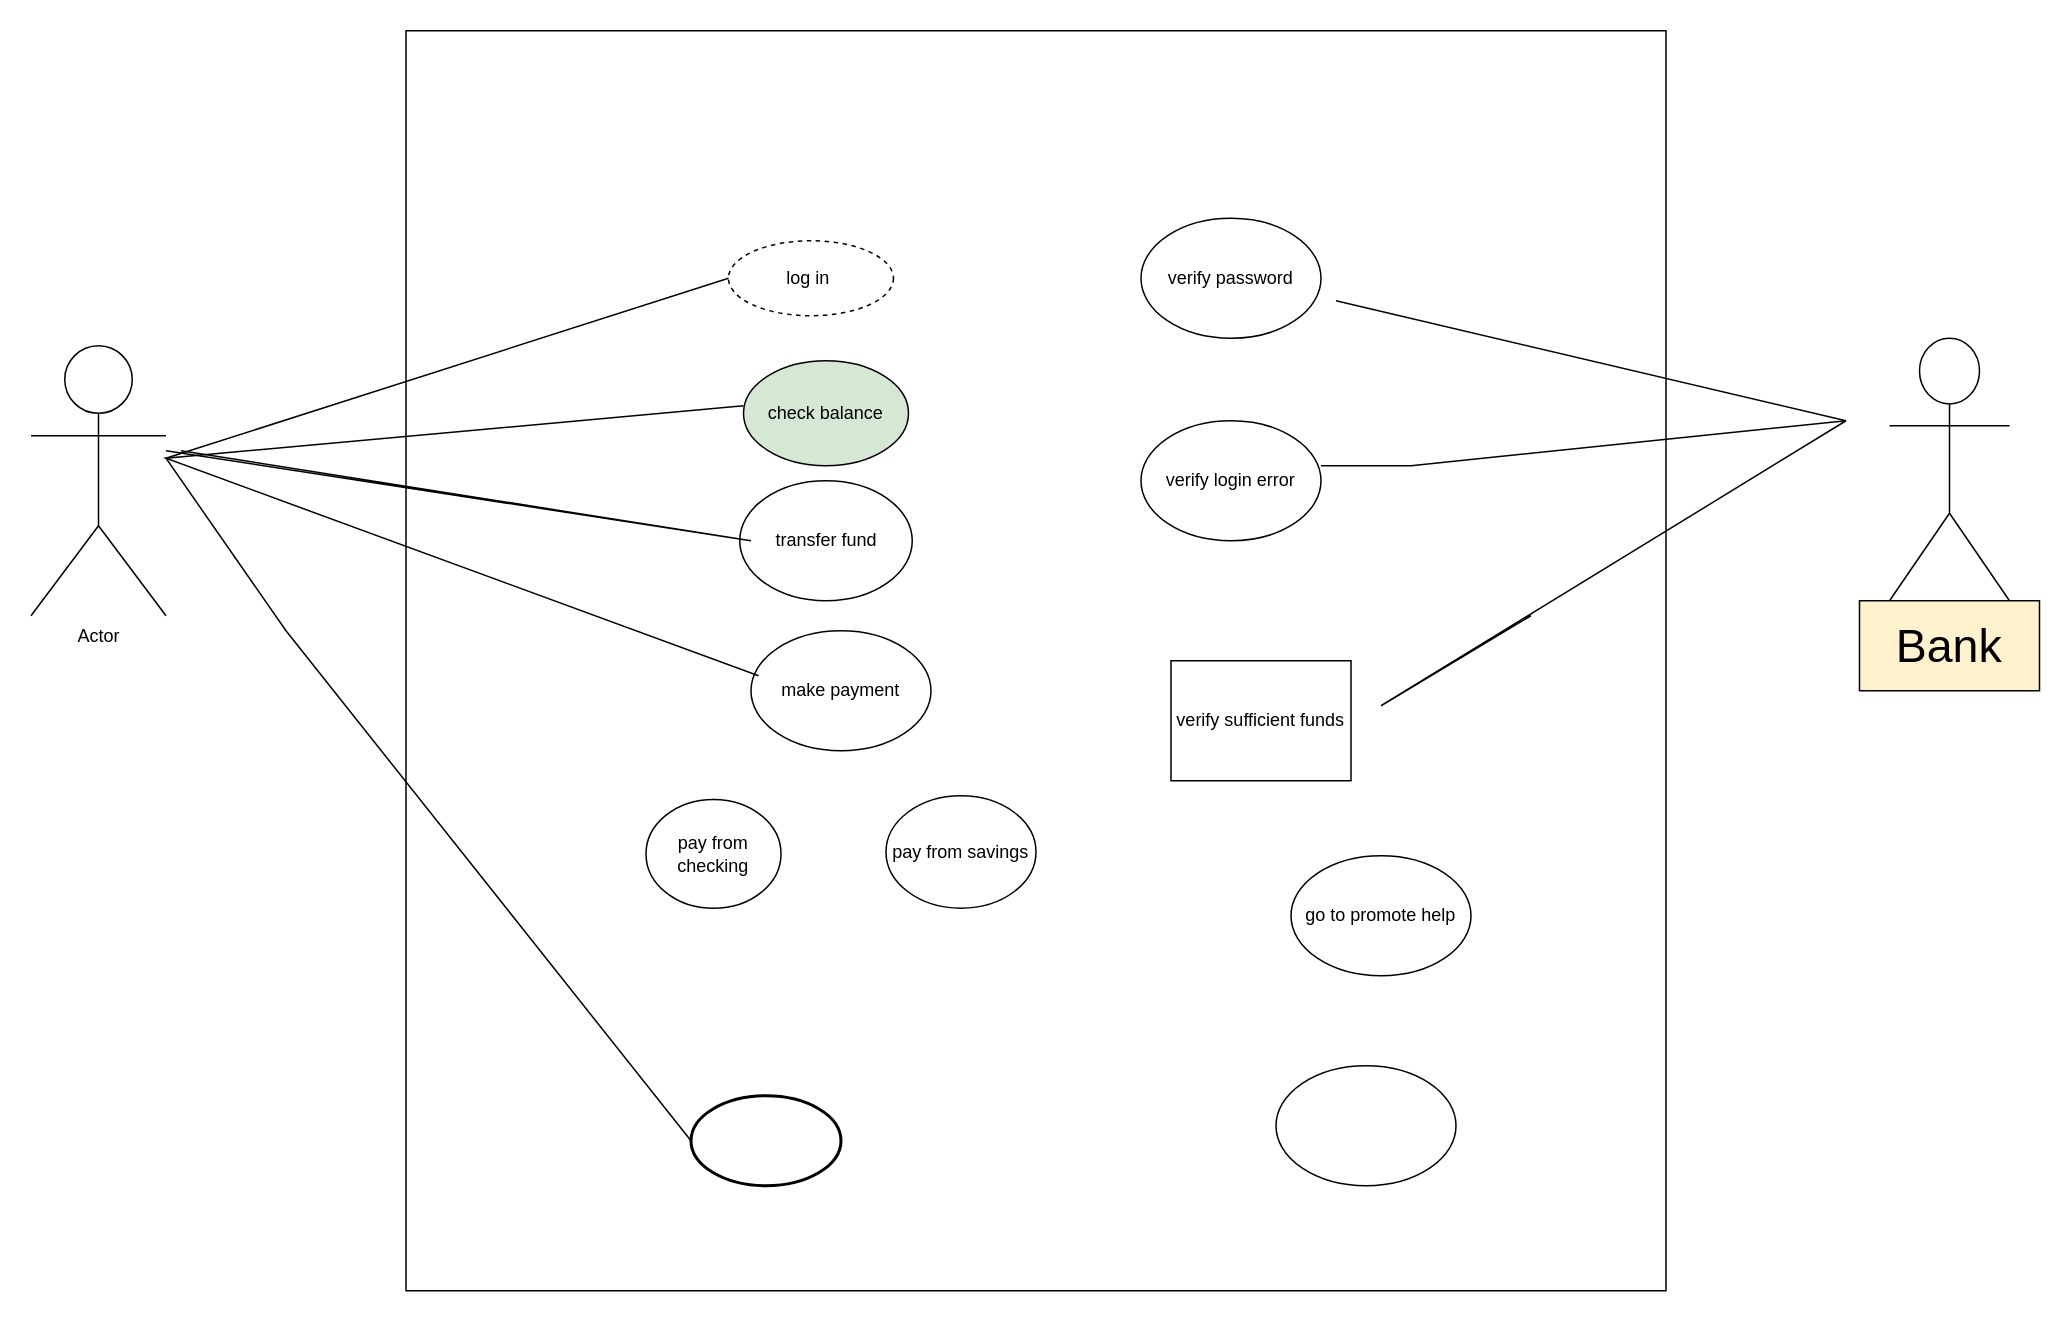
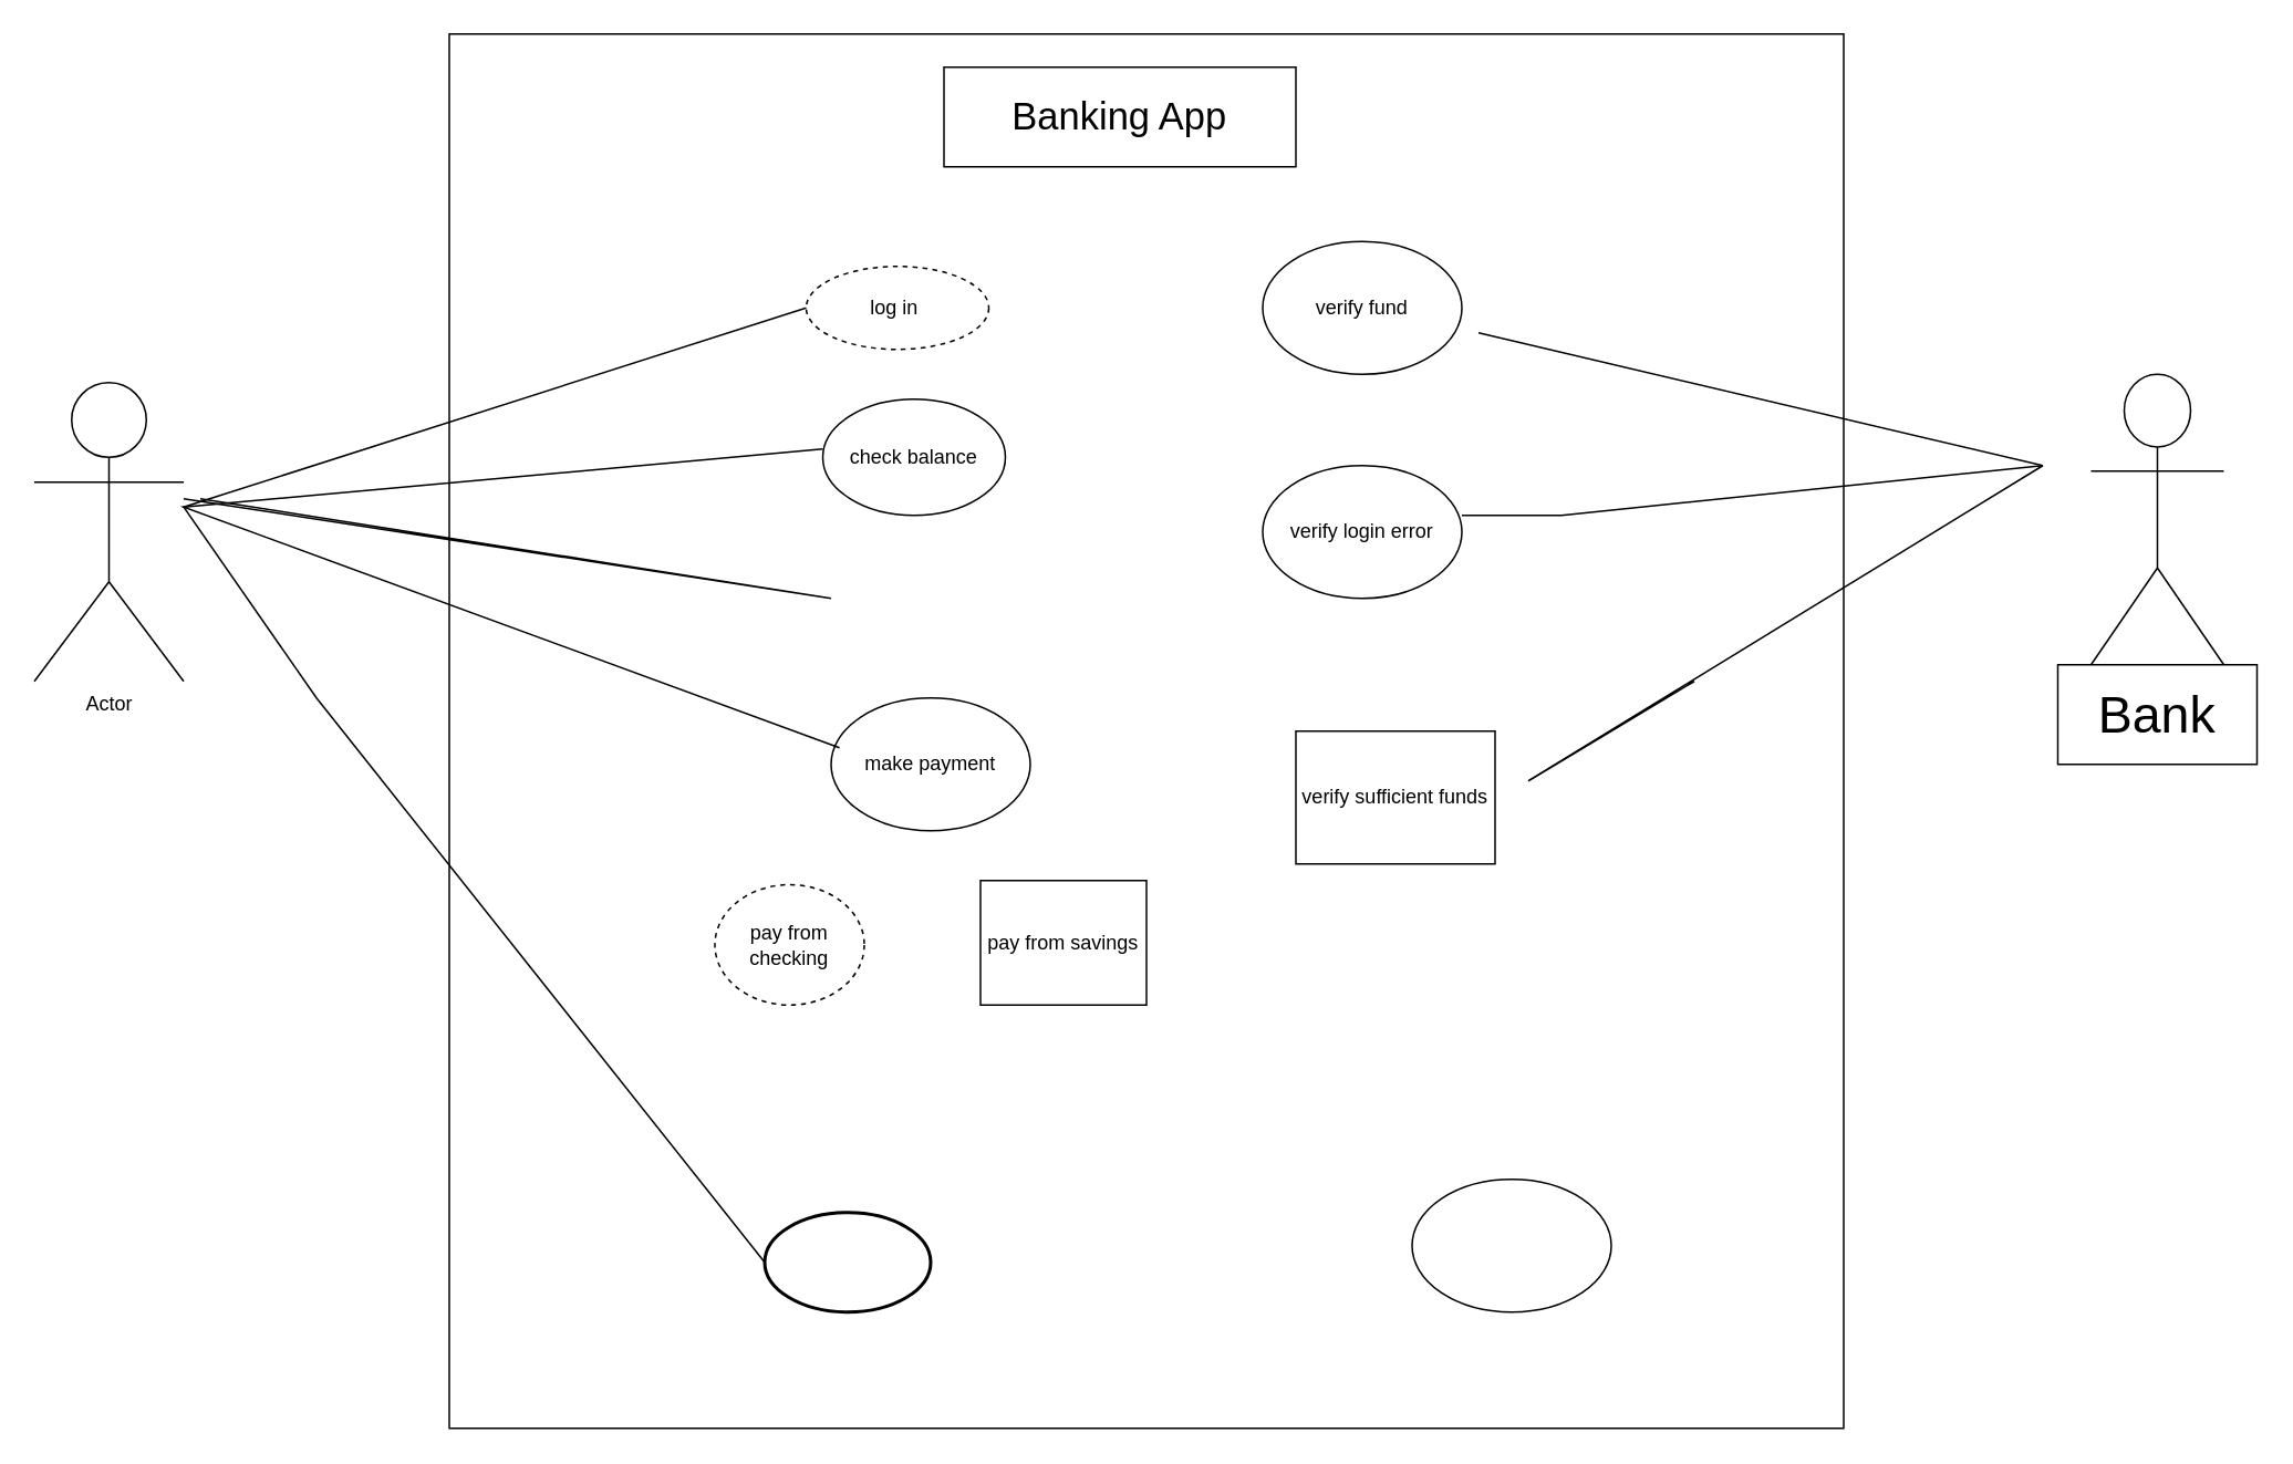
  <mxCell id="0" />
  <mxCell id="1" parent="0" />
  <mxCell id="2" value="" style="whiteSpace=wrap;html=1;aspect=fixed;movable=0;resizable=0;rotatable=0;deletable=0;editable=0;locked=1;connectable=0;" parent="1" vertex="1"><mxGeometry x="270" y="20" width="840" height="840" as="geometry" /></mxCell>
  <mxCell id="3" value="Actor" style="shape=umlActor;verticalLabelPosition=bottom;verticalAlign=top;html=1;outlineConnect=0;" parent="1" vertex="1"><mxGeometry x="1259" y="225" width="80" height="175" as="geometry" /></mxCell>
  <mxCell id="4" value="log in&amp;nbsp;" style="ellipse;whiteSpace=wrap;html=1;dashed=1;" parent="1" vertex="1"><mxGeometry x="485" y="160" width="110" height="50" as="geometry" /></mxCell>
- <mxCell id="5" value="check balance" style="ellipse;whiteSpace=wrap;html=1;fillColor=#d5e8d4;" parent="1" vertex="1"><mxGeometry x="495" y="240" width="110" height="70" as="geometry" /></mxCell>
- <mxCell id="6" value="transfer fund" style="ellipse;whiteSpace=wrap;html=1;" parent="1" vertex="1"><mxGeometry x="492.5" y="320" width="115" height="80" as="geometry" /></mxCell>
+ <mxCell id="5" value="check balance" style="ellipse;whiteSpace=wrap;html=1;" parent="1" vertex="1"><mxGeometry x="495" y="240" width="110" height="70" as="geometry" /></mxCell>
  <mxCell id="7" value="make payment" style="ellipse;whiteSpace=wrap;html=1;" parent="1" vertex="1"><mxGeometry x="500" y="420" width="120" height="80" as="geometry" /></mxCell>
- <mxCell id="8" value="pay from checking" style="ellipse;whiteSpace=wrap;html=1;" parent="1" vertex="1"><mxGeometry x="430" y="532.5" width="90" height="72.5" as="geometry" /></mxCell>
- <mxCell id="9" value="pay from savings" style="ellipse;whiteSpace=wrap;html=1;" parent="1" vertex="1"><mxGeometry x="590" y="530" width="100" height="75" as="geometry" /></mxCell>
+ <mxCell id="8" value="pay from checking" style="ellipse;whiteSpace=wrap;html=1;dashed=1;" parent="1" vertex="1"><mxGeometry x="430" y="532.5" width="90" height="72.5" as="geometry" /></mxCell>
+ <mxCell id="9" value="pay from savings" style="whiteSpace=wrap;html=1;rounded=0;" parent="1" vertex="1"><mxGeometry x="590" y="530" width="100" height="75" as="geometry" /></mxCell>
  <mxCell id="10" value="" style="strokeWidth=2;html=1;shape=mxgraph.flowchart.start_1;whiteSpace=wrap;" parent="1" vertex="1"><mxGeometry x="460" y="730" width="100" height="60" as="geometry" /></mxCell>
- <mxCell id="11" value="verify password" style="ellipse;whiteSpace=wrap;html=1;" parent="1" vertex="1"><mxGeometry x="760" y="145" width="120" height="80" as="geometry" /></mxCell>
+ <mxCell id="11" value="verify fund" style="ellipse;whiteSpace=wrap;html=1;" parent="1" vertex="1"><mxGeometry x="760" y="145" width="120" height="80" as="geometry" /></mxCell>
  <mxCell id="12" value="verify login error" style="ellipse;whiteSpace=wrap;html=1;movable=0;resizable=0;rotatable=0;deletable=0;editable=0;locked=1;connectable=0;" parent="1" vertex="1"><mxGeometry x="760" width="120" height="80" as="geometry" y="280" /></mxCell>
  <mxCell id="13" value="verify sufficient funds" style="whiteSpace=wrap;html=1;rounded=0;" parent="1" vertex="1"><mxGeometry x="780" y="440" width="120" height="80" as="geometry" /></mxCell>
- <mxCell id="14" value="go to promote help" style="ellipse;whiteSpace=wrap;html=1;" parent="1" vertex="1"><mxGeometry x="860" y="570" width="120" height="80" as="geometry" /></mxCell>
  <mxCell id="15" value="" style="ellipse;whiteSpace=wrap;html=1;" parent="1" vertex="1"><mxGeometry x="850" y="710" width="120" height="80" as="geometry" /></mxCell>
  <mxCell id="16" value="Actor" style="shape=umlActor;verticalLabelPosition=bottom;verticalAlign=top;html=1;outlineConnect=0;" vertex="1" parent="1"><mxGeometry x="20" y="230" width="90" height="180" as="geometry" /></mxCell>
  <mxCell id="17" value="" style="endArrow=none;html=1;rounded=0;exitX=0;exitY=0.5;exitDx=0;exitDy=0;exitPerimeter=0;entryX=0;entryY=0.5;entryDx=0;entryDy=0;" edge="1" parent="1" source="10" target="4"><mxGeometry width="50" height="50" relative="1" as="geometry"><mxPoint x="220" y="595" as="sourcePoint" /><mxPoint x="230" y="329.444" as="targetPoint" /><Array as="points"><mxPoint x="190" y="420" /><mxPoint x="110" y="305" /></Array></mxGeometry></mxCell>
  <mxCell id="18" value="" style="endArrow=none;html=1;rounded=0;" edge="1" parent="1"><mxGeometry width="50" height="50" relative="1" as="geometry"><mxPoint x="110" y="300" as="sourcePoint" /><mxPoint x="120" y="300" as="targetPoint" /><Array as="points"><mxPoint x="500" y="360" /></Array></mxGeometry></mxCell>
  <mxCell id="19" value="" style="endArrow=none;html=1;rounded=0;entryX=0;entryY=0.5;entryDx=0;entryDy=0;exitX=0.042;exitY=0.375;exitDx=0;exitDy=0;exitPerimeter=0;" edge="1" parent="1" source="7"><mxGeometry width="50" height="50" relative="1" as="geometry"><mxPoint x="449.99" y="535.02" as="sourcePoint" /><mxPoint x="495" y="270" as="targetPoint" /><Array as="points"><mxPoint x="110" y="305" /></Array></mxGeometry></mxCell>
- <mxCell id="20" value="&lt;font style=&quot;font-size: 31px;&quot;&gt;Bank&lt;/font&gt;" style="rounded=0;whiteSpace=wrap;html=1;fillColor=#fff2cc;" vertex="1" parent="1"><mxGeometry x="1239" y="400" width="120" height="60" as="geometry" /></mxCell>
+ <mxCell id="20" value="&lt;font style=&quot;font-size: 31px;&quot;&gt;Bank&lt;/font&gt;" style="rounded=0;whiteSpace=wrap;html=1;" vertex="1" parent="1"><mxGeometry x="1239" y="400" width="120" height="60" as="geometry" /></mxCell>
  <mxCell id="21" value="" style="endArrow=none;html=1;rounded=0;" edge="1" parent="1"><mxGeometry width="50" height="50" relative="1" as="geometry"><mxPoint x="1230" as="sourcePoint" y="280" /><mxPoint x="1020" y="410" as="targetPoint" /><Array as="points"><mxPoint x="920" y="470" /></Array></mxGeometry></mxCell>
  <mxCell id="22" value="" style="endArrow=none;html=1;rounded=0;" edge="1" parent="1"><mxGeometry width="50" height="50" relative="1" as="geometry"><mxPoint x="890" y="200" as="sourcePoint" /><mxPoint x="1230" as="targetPoint" y="280" /></mxGeometry></mxCell>
  <mxCell id="23" value="" style="endArrow=none;html=1;rounded=0;" edge="1" parent="1"><mxGeometry width="50" height="50" relative="1" as="geometry"><mxPoint x="1230" as="sourcePoint" y="280" /><mxPoint x="880" y="310" as="targetPoint" /><Array as="points"><mxPoint x="940" y="310" /></Array></mxGeometry></mxCell>
+ <mxCell id="24" value="&lt;font style=&quot;font-size: 23px;&quot;&gt;Banking App&lt;/font&gt;" style="rounded=0;whiteSpace=wrap;html=1;" vertex="1" parent="1"><mxGeometry x="568" y="40" width="212" height="60" as="geometry" /></mxCell>
